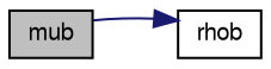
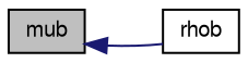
  digraph {
    rankdir=LR
    node [color=black fontname=FreeSans fontsize=10 shape=record]
    n1 [fillcolor=grey75 fontcolor=black height=0.2 label=mub style=filled width=0.4]
    n2 [height=0.2 label=rhob width=0.4]
-   n2 -> n1 [color=midnightblue dir=back fontname=FreeSans fontsize=10 labelfontname=FreeSans labelfontsize=10 style=solid]
+   n1 -> n2 [color=midnightblue dir=back fontname=FreeSans fontsize=10 labelfontname=FreeSans labelfontsize=10 style=solid]
  }
